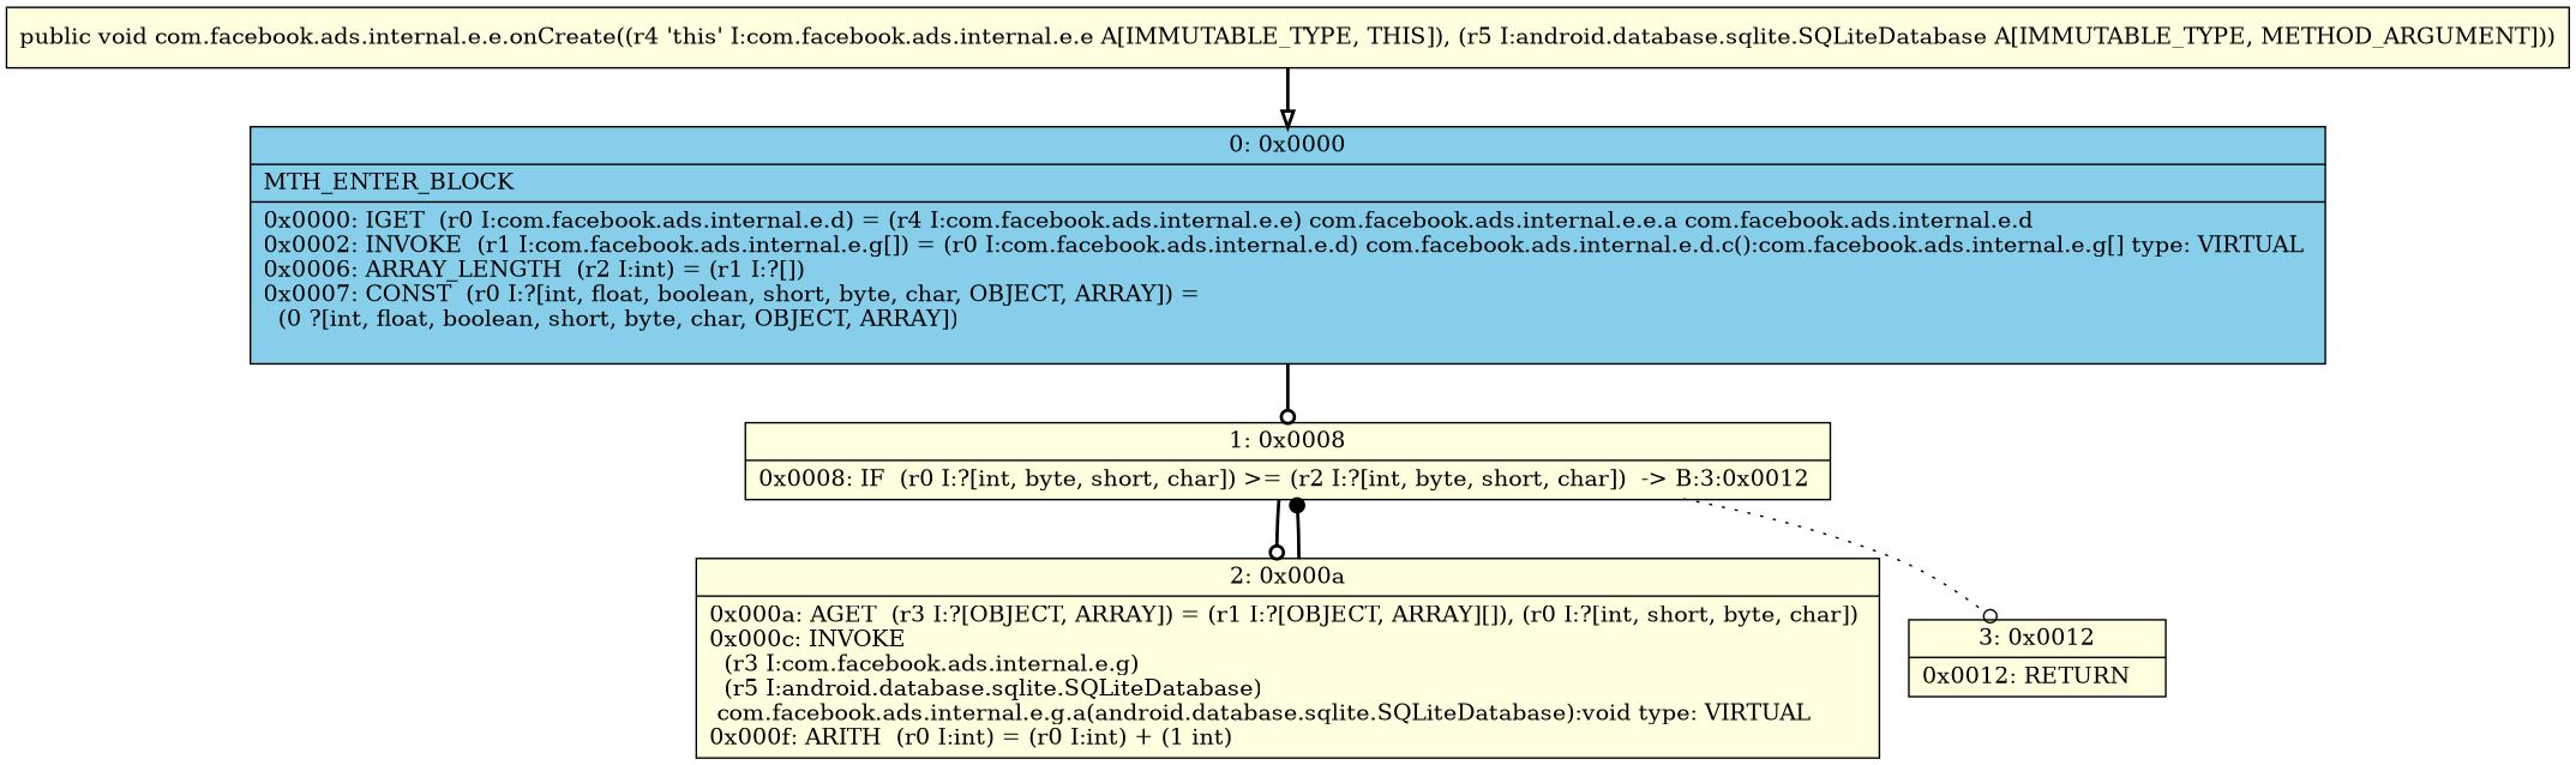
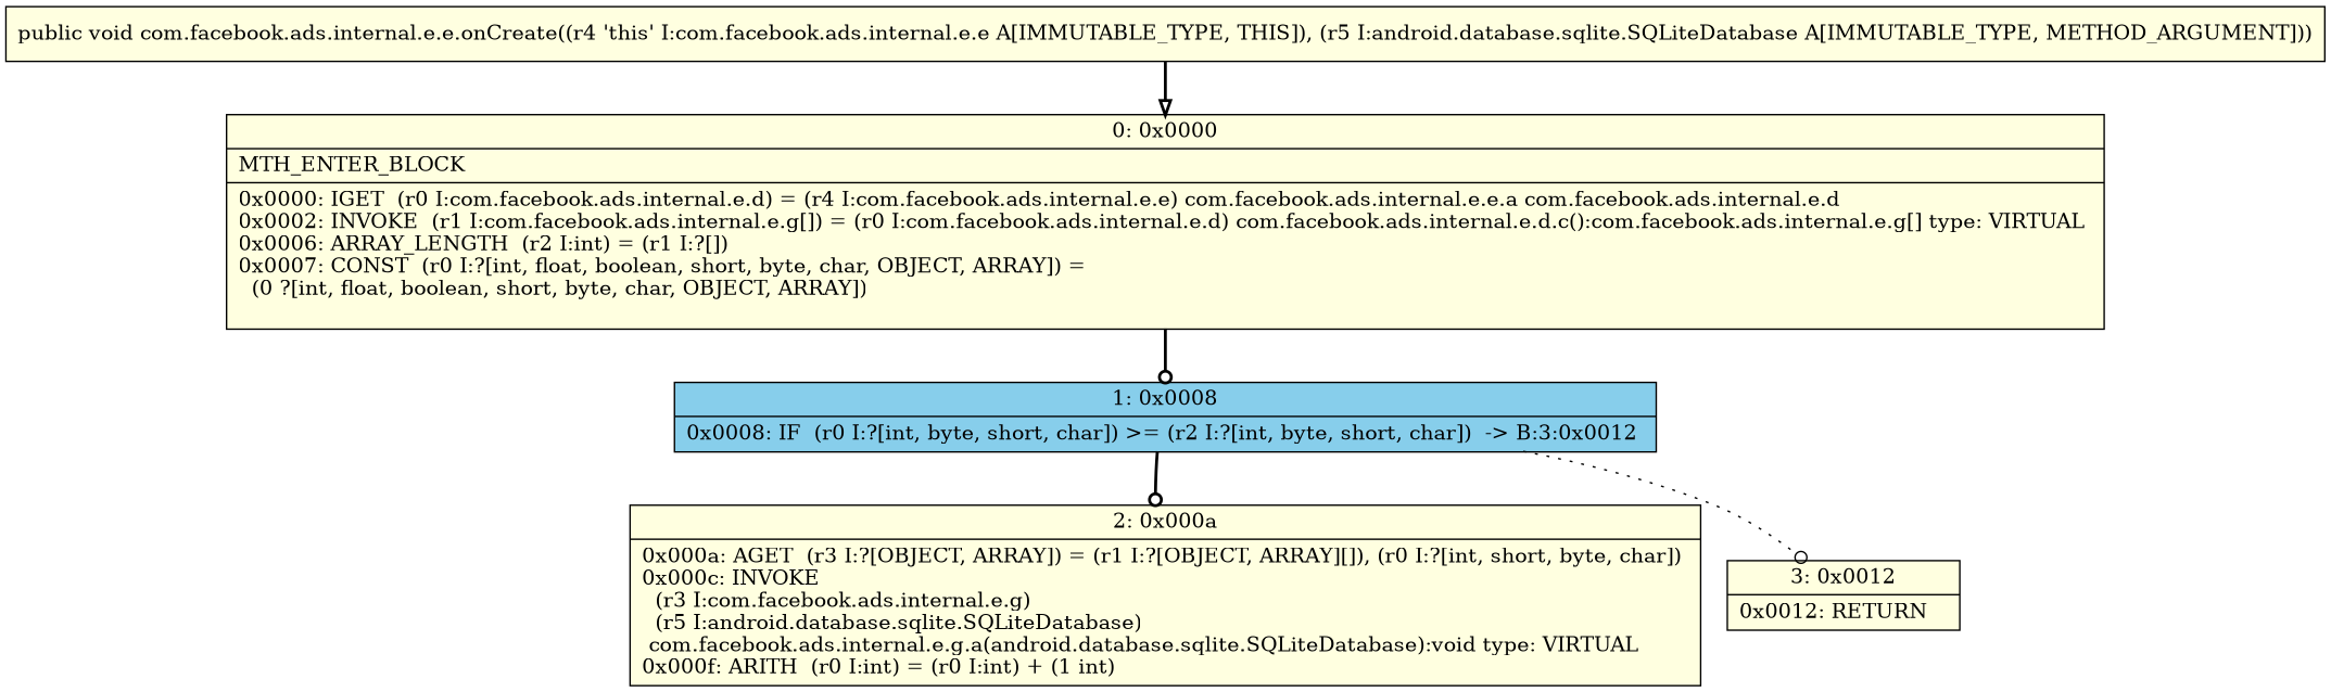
  digraph {
    node [fillcolor=lightyellow shape=record style=filled]
    edge [arrowhead=odot style=bold]
-   n1 [fillcolor=skyblue label="{0\:\ 0x0000|MTH_ENTER_BLOCK\l|0x0000: IGET  (r0 I:com.facebook.ads.internal.e.d) = (r4 I:com.facebook.ads.internal.e.e) com.facebook.ads.internal.e.e.a com.facebook.ads.internal.e.d \l0x0002: INVOKE  (r1 I:com.facebook.ads.internal.e.g[]) = (r0 I:com.facebook.ads.internal.e.d) com.facebook.ads.internal.e.d.c():com.facebook.ads.internal.e.g[] type: VIRTUAL \l0x0006: ARRAY_LENGTH  (r2 I:int) = (r1 I:?[]) \l0x0007: CONST  (r0 I:?[int, float, boolean, short, byte, char, OBJECT, ARRAY]) = \l  (0 ?[int, float, boolean, short, byte, char, OBJECT, ARRAY])\l \l}"]
-   n2 [label="{1\:\ 0x0008|0x0008: IF  (r0 I:?[int, byte, short, char]) \>= (r2 I:?[int, byte, short, char])  \-\> B:3:0x0012 \l}"]
+   n1 [label="{0\:\ 0x0000|MTH_ENTER_BLOCK\l|0x0000: IGET  (r0 I:com.facebook.ads.internal.e.d) = (r4 I:com.facebook.ads.internal.e.e) com.facebook.ads.internal.e.e.a com.facebook.ads.internal.e.d \l0x0002: INVOKE  (r1 I:com.facebook.ads.internal.e.g[]) = (r0 I:com.facebook.ads.internal.e.d) com.facebook.ads.internal.e.d.c():com.facebook.ads.internal.e.g[] type: VIRTUAL \l0x0006: ARRAY_LENGTH  (r2 I:int) = (r1 I:?[]) \l0x0007: CONST  (r0 I:?[int, float, boolean, short, byte, char, OBJECT, ARRAY]) = \l  (0 ?[int, float, boolean, short, byte, char, OBJECT, ARRAY])\l \l}"]
+   n2 [fillcolor=skyblue label="{1\:\ 0x0008|0x0008: IF  (r0 I:?[int, byte, short, char]) \>= (r2 I:?[int, byte, short, char])  \-\> B:3:0x0012 \l}"]
    n3 [label="{2\:\ 0x000a|0x000a: AGET  (r3 I:?[OBJECT, ARRAY]) = (r1 I:?[OBJECT, ARRAY][]), (r0 I:?[int, short, byte, char]) \l0x000c: INVOKE  \l  (r3 I:com.facebook.ads.internal.e.g)\l  (r5 I:android.database.sqlite.SQLiteDatabase)\l com.facebook.ads.internal.e.g.a(android.database.sqlite.SQLiteDatabase):void type: VIRTUAL \l0x000f: ARITH  (r0 I:int) = (r0 I:int) + (1 int) \l}"]
    n4 [label="{3\:\ 0x0012|0x0012: RETURN   \l}"]
    n5 [label="{public void com.facebook.ads.internal.e.e.onCreate((r4 'this' I:com.facebook.ads.internal.e.e A[IMMUTABLE_TYPE, THIS]), (r5 I:android.database.sqlite.SQLiteDatabase A[IMMUTABLE_TYPE, METHOD_ARGUMENT])) }"]
    n1 -> n2
    n2 -> n3
    n2 -> n4 [style=dotted]
-   n3 -> n2 [arrowhead=dot]
    n5 -> n1 [arrowhead=onormal]
  }
